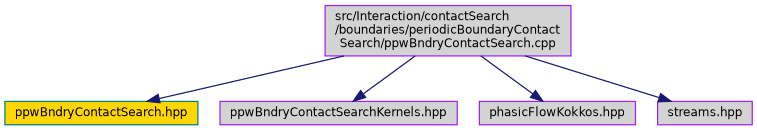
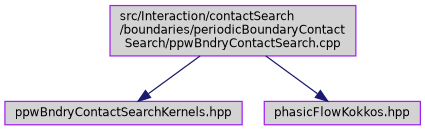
  digraph {
    node [color=purple fillcolor=lightgrey fontname=Helvetica fontsize=10 shape=record style=filled]
    edge [color=midnightblue fontname=Helvetica fontsize=10 labelfontname=Helvetica labelfontsize=10 style=solid]
    n1 [fontcolor=black height=0.2 label="src/Interaction/contactSearch\l/boundaries/periodicBoundaryContact\lSearch/ppwBndryContactSearch.cpp" width=0.4]
-   n2 [color=teal fillcolor=gold height=0.2 label="ppwBndryContactSearch.hpp" width=0.4]
    n3 [height=0.2 label="ppwBndryContactSearchKernels.hpp" width=0.4]
    n4 [height=0.2 label="phasicFlowKokkos.hpp" width=0.4]
-   n5 [height=0.2 label="streams.hpp" width=0.4]
-   n1 -> n2
    n1 -> n3
    n1 -> n4
-   n1 -> n5
  }
